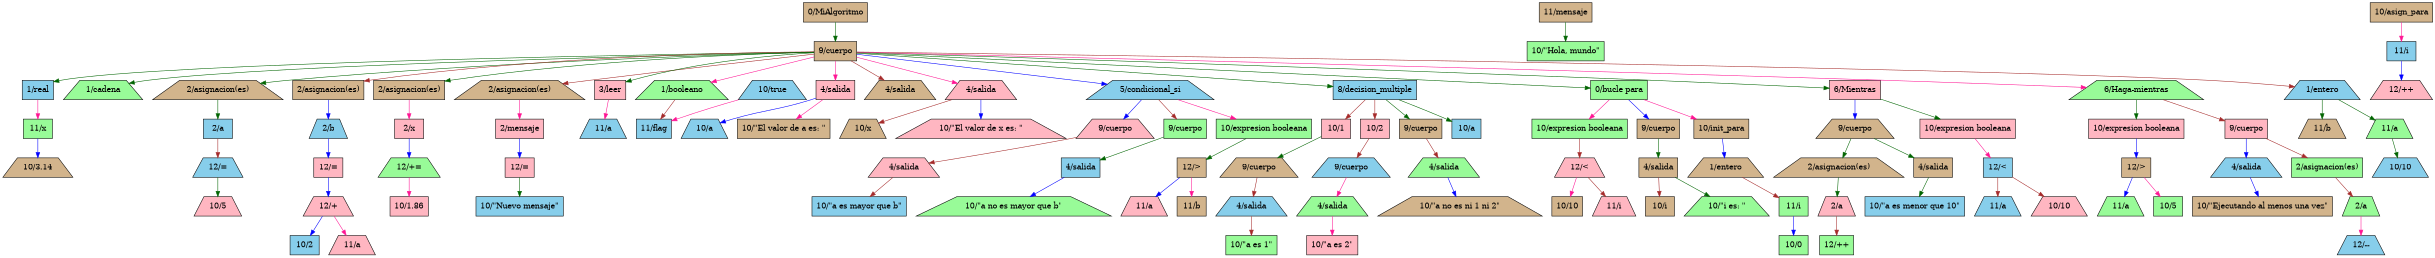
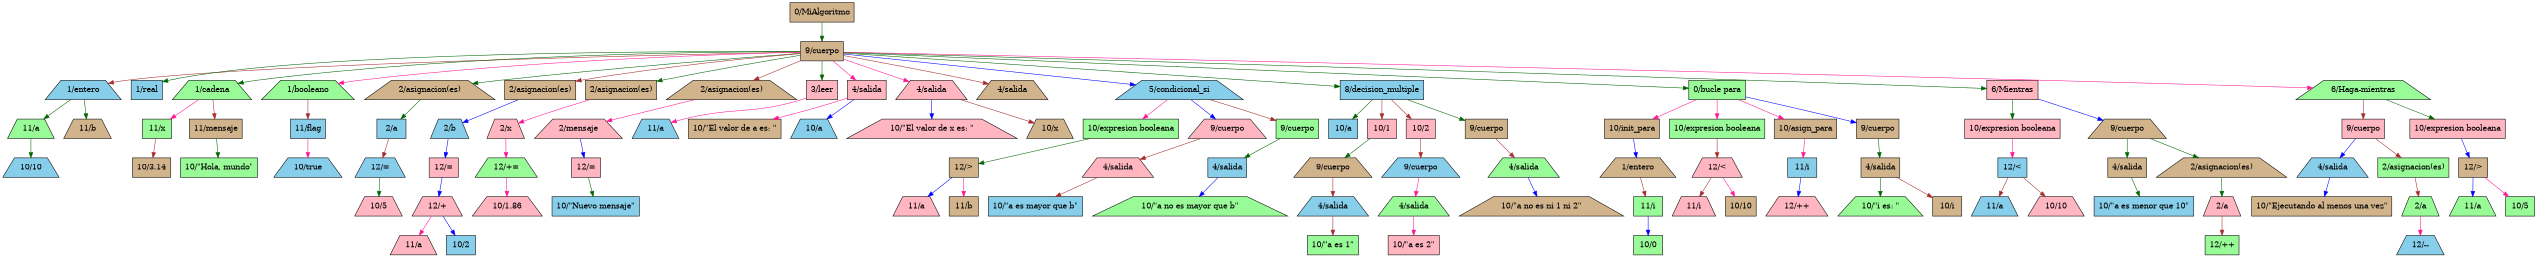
  digraph {
    node [fillcolor=tan shape=box style=filled]
    edge [color=darkgreen]
    n1 [label="0/MiAlgoritmo"]
    n2 [label="9/cuerpo"]
    n3 [fillcolor=skyblue label="1/entero" shape=trapezium]
    n4 [fillcolor=skyblue label="1/real"]
    n5 [fillcolor=palegreen label="1/cadena" shape=trapezium]
    n6 [fillcolor=palegreen label="1/booleano" shape=trapezium]
    n7 [label="2/asignacion(es)" shape=trapezium]
    n8 [label="2/asignacion(es)"]
    n9 [label="2/asignacion(es)"]
    n10 [label="2/asignacion(es)" shape=trapezium]
    n11 [fillcolor=lightpink label="3/leer"]
    n12 [fillcolor=lightpink label="4/salida"]
    n13 [fillcolor=lightpink label="4/salida" shape=trapezium]
    n14 [label="4/salida" shape=trapezium]
    n15 [fillcolor=skyblue label="5/condicional_si" shape=trapezium]
    n16 [fillcolor=skyblue label="8/decision_multiple"]
    n17 [fillcolor=palegreen label="0/bucle para"]
    n18 [fillcolor=lightpink label="6/Mientras"]
    n19 [fillcolor=palegreen label="6/Haga-mientras" shape=trapezium]
    n20 [fillcolor=palegreen label="11/a" shape=trapezium]
    n21 [label="11/b" shape=trapezium]
    n22 [fillcolor=palegreen label="11/x"]
    n23 [label="11/mensaje"]
    n24 [fillcolor=skyblue label="11/flag"]
    n25 [fillcolor=skyblue label="2/a"]
    n26 [fillcolor=skyblue label="2/b" shape=trapezium]
-   n27 [fillcolor=lightpink label="2/x"]
-   n28 [fillcolor=lightpink label="2/mensaje"]
+   n27 [fillcolor=lightpink label="2/x" shape=trapezium]
+   n28 [fillcolor=lightpink label="2/mensaje" shape=trapezium]
    n29 [fillcolor=skyblue label="11/a" shape=trapezium]
    n30 [label="10/\"El valor de a es: \""]
    n31 [fillcolor=skyblue label="10/a" shape=trapezium]
    n32 [fillcolor=lightpink label="10/\"El valor de x es: \"" shape=trapezium]
    n33 [label="10/x" shape=trapezium]
    n34 [fillcolor=palegreen label="10/expresion booleana"]
    n35 [fillcolor=lightpink label="9/cuerpo" shape=trapezium]
    n36 [fillcolor=palegreen label="9/cuerpo"]
    n37 [fillcolor=skyblue label="10/a"]
    n38 [fillcolor=lightpink label="10/1"]
    n39 [fillcolor=lightpink label="10/2"]
    n40 [label="9/cuerpo"]
    n41 [label="10/init_para"]
    n42 [fillcolor=palegreen label="10/expresion booleana"]
    n43 [label="10/asign_para"]
    n44 [label="9/cuerpo"]
    n45 [fillcolor=lightpink label="10/expresion booleana"]
    n46 [label="9/cuerpo" shape=trapezium]
    n47 [fillcolor=lightpink label="9/cuerpo"]
    n48 [fillcolor=lightpink label="10/expresion booleana"]
    n49 [fillcolor=skyblue label="10/10" shape=trapezium]
-   n50 [label="10/3.14" shape=trapezium]
+   n50 [label="10/3.14"]
    n51 [fillcolor=palegreen label="10/\"Hola, mundo\""]
    n52 [fillcolor=skyblue label="10/true" shape=trapezium]
    n53 [fillcolor=skyblue label="12/=" shape=trapezium]
    n54 [fillcolor=lightpink label="10/5" shape=trapezium]
    n55 [fillcolor=lightpink label="12/="]
    n56 [fillcolor=lightpink label="12/+" shape=trapezium]
    n57 [fillcolor=lightpink label="11/a" shape=trapezium]
    n58 [fillcolor=skyblue label="10/2"]
    n59 [fillcolor=palegreen label="12/+=" shape=trapezium]
-   n60 [fillcolor=lightpink label="10/1.86"]
+   n60 [fillcolor=lightpink label="10/1.86" shape=trapezium]
    n61 [fillcolor=lightpink label="12/="]
    n62 [fillcolor=skyblue label="10/\"Nuevo mensaje\""]
    n63 [label="12/>"]
    n64 [fillcolor=lightpink label="4/salida" shape=trapezium]
    n65 [fillcolor=skyblue label="4/salida"]
    n66 [fillcolor=lightpink label="11/a" shape=trapezium]
    n67 [label="11/b"]
    n68 [fillcolor=skyblue label="10/\"a es mayor que b\""]
    n69 [fillcolor=palegreen label="10/\"a no es mayor que b\"" shape=trapezium]
    n70 [label="9/cuerpo" shape=trapezium]
    n71 [fillcolor=skyblue label="9/cuerpo" shape=trapezium]
    n72 [fillcolor=palegreen label="4/salida" shape=trapezium]
    n73 [fillcolor=skyblue label="4/salida" shape=trapezium]
    n74 [fillcolor=palegreen label="10/\"a es 1\""]
    n75 [fillcolor=palegreen label="4/salida" shape=trapezium]
    n76 [fillcolor=lightpink label="10/\"a es 2\""]
    n77 [label="10/\"a no es ni 1 ni 2\"" shape=trapezium]
    n78 [label="1/entero" shape=trapezium]
    n79 [fillcolor=lightpink label="12/<" shape=trapezium]
    n80 [fillcolor=skyblue label="11/i"]
    n81 [label="4/salida"]
    n82 [fillcolor=palegreen label="11/i"]
    n83 [fillcolor=palegreen label="10/0"]
    n84 [fillcolor=lightpink label="11/i" shape=trapezium]
    n85 [label="10/10"]
    n86 [fillcolor=lightpink label="12/++" shape=trapezium]
    n87 [fillcolor=palegreen label="10/\"i es: \"" shape=trapezium]
    n88 [label="10/i"]
    n89 [fillcolor=skyblue label="12/<"]
    n90 [label="4/salida"]
    n91 [label="2/asignacion(es)" shape=trapezium]
    n92 [fillcolor=skyblue label="11/a" shape=trapezium]
    n93 [fillcolor=lightpink label="10/10" shape=trapezium]
    n94 [fillcolor=skyblue label="10/\"a es menor que 10\""]
    n95 [fillcolor=lightpink label="2/a" shape=trapezium]
    n96 [fillcolor=palegreen label="12/++"]
    n97 [fillcolor=skyblue label="4/salida" shape=trapezium]
    n98 [fillcolor=palegreen label="2/asignacion(es)"]
    n99 [label="12/>"]
    n100 [label="10/\"Ejecutando al menos una vez\""]
    n101 [fillcolor=palegreen label="2/a" shape=trapezium]
    n102 [fillcolor=skyblue label="12/--" shape=trapezium]
    n103 [fillcolor=palegreen label="11/a" shape=trapezium]
    n104 [fillcolor=palegreen label="10/5"]
    n1 -> n2
    n2 -> n3 [color=brown]
    n2 -> n4
    n2 -> n5
    n2 -> n6 [color=deeppink]
    n2 -> n7
    n2 -> n8 [color=brown]
    n2 -> n9
    n2 -> n10 [color=brown]
    n2 -> n11
    n2 -> n12 [color=deeppink]
    n2 -> n13 [color=deeppink]
    n2 -> n14 [color=brown]
    n2 -> n15 [color=blue]
    n2 -> n16
    n2 -> n17
    n2 -> n18
    n2 -> n19 [color=deeppink]
    n3 -> n20
    n3 -> n21
-   n4 -> n22 [color=deeppink]
+   n5 -> n22 [color=deeppink]
+   n5 -> n23 [color=brown]
    n6 -> n24 [color=brown]
    n7 -> n25
    n8 -> n26 [color=blue]
    n9 -> n27 [color=deeppink]
    n10 -> n28 [color=deeppink]
    n11 -> n29 [color=deeppink]
    n12 -> n30 [color=deeppink]
    n12 -> n31 [color=blue]
    n13 -> n32 [color=blue]
    n13 -> n33 [color=brown]
    n15 -> n34 [color=deeppink]
    n15 -> n35 [color=blue]
    n15 -> n36 [color=brown]
    n16 -> n37
    n16 -> n38 [color=brown]
    n16 -> n39 [color=brown]
    n16 -> n40
    n17 -> n41 [color=deeppink]
    n17 -> n42 [color=deeppink]
+   n17 -> n43 [color=deeppink]
    n17 -> n44 [color=blue]
    n18 -> n45
    n18 -> n46 [color=blue]
    n19 -> n47 [color=brown]
    n19 -> n48
    n20 -> n49
-   n22 -> n50 [color=blue]
+   n22 -> n50 [color=brown]
    n23 -> n51
-   n52 -> n24 [color=deeppink]
+   n24 -> n52 [color=deeppink]
    n25 -> n53 [color=brown]
    n26 -> n55 [color=blue]
-   n27 -> n59 [color=blue]
+   n27 -> n59 [color=deeppink]
    n28 -> n61 [color=blue]
    n34 -> n63
    n35 -> n64 [color=brown]
    n36 -> n65
    n38 -> n70
    n39 -> n71 [color=brown]
    n40 -> n72 [color=brown]
    n41 -> n78 [color=blue]
    n42 -> n79 [color=brown]
    n43 -> n80 [color=deeppink]
    n44 -> n81
    n45 -> n89 [color=deeppink]
    n46 -> n90
    n46 -> n91
    n47 -> n97 [color=blue]
    n47 -> n98 [color=brown]
    n48 -> n99 [color=blue]
    n53 -> n54
    n55 -> n56 [color=blue]
    n56 -> n57 [color=deeppink]
    n56 -> n58 [color=blue]
    n59 -> n60 [color=deeppink]
    n61 -> n62
    n63 -> n66 [color=blue]
    n63 -> n67 [color=deeppink]
    n64 -> n68 [color=brown]
    n65 -> n69 [color=blue]
    n70 -> n73 [color=brown]
    n71 -> n75 [color=deeppink]
    n72 -> n77 [color=blue]
    n73 -> n74 [color=brown]
    n75 -> n76 [color=deeppink]
    n78 -> n82 [color=brown]
    n79 -> n84 [color=brown]
    n79 -> n85 [color=deeppink]
    n80 -> n86 [color=blue]
    n81 -> n87
    n81 -> n88 [color=brown]
    n82 -> n83 [color=blue]
    n89 -> n92 [color=brown]
    n89 -> n93 [color=brown]
    n90 -> n94
    n91 -> n95
    n95 -> n96 [color=brown]
    n97 -> n100 [color=blue]
    n98 -> n101 [color=brown]
    n99 -> n103 [color=blue]
    n99 -> n104 [color=deeppink]
    n101 -> n102 [color=deeppink]
  }
